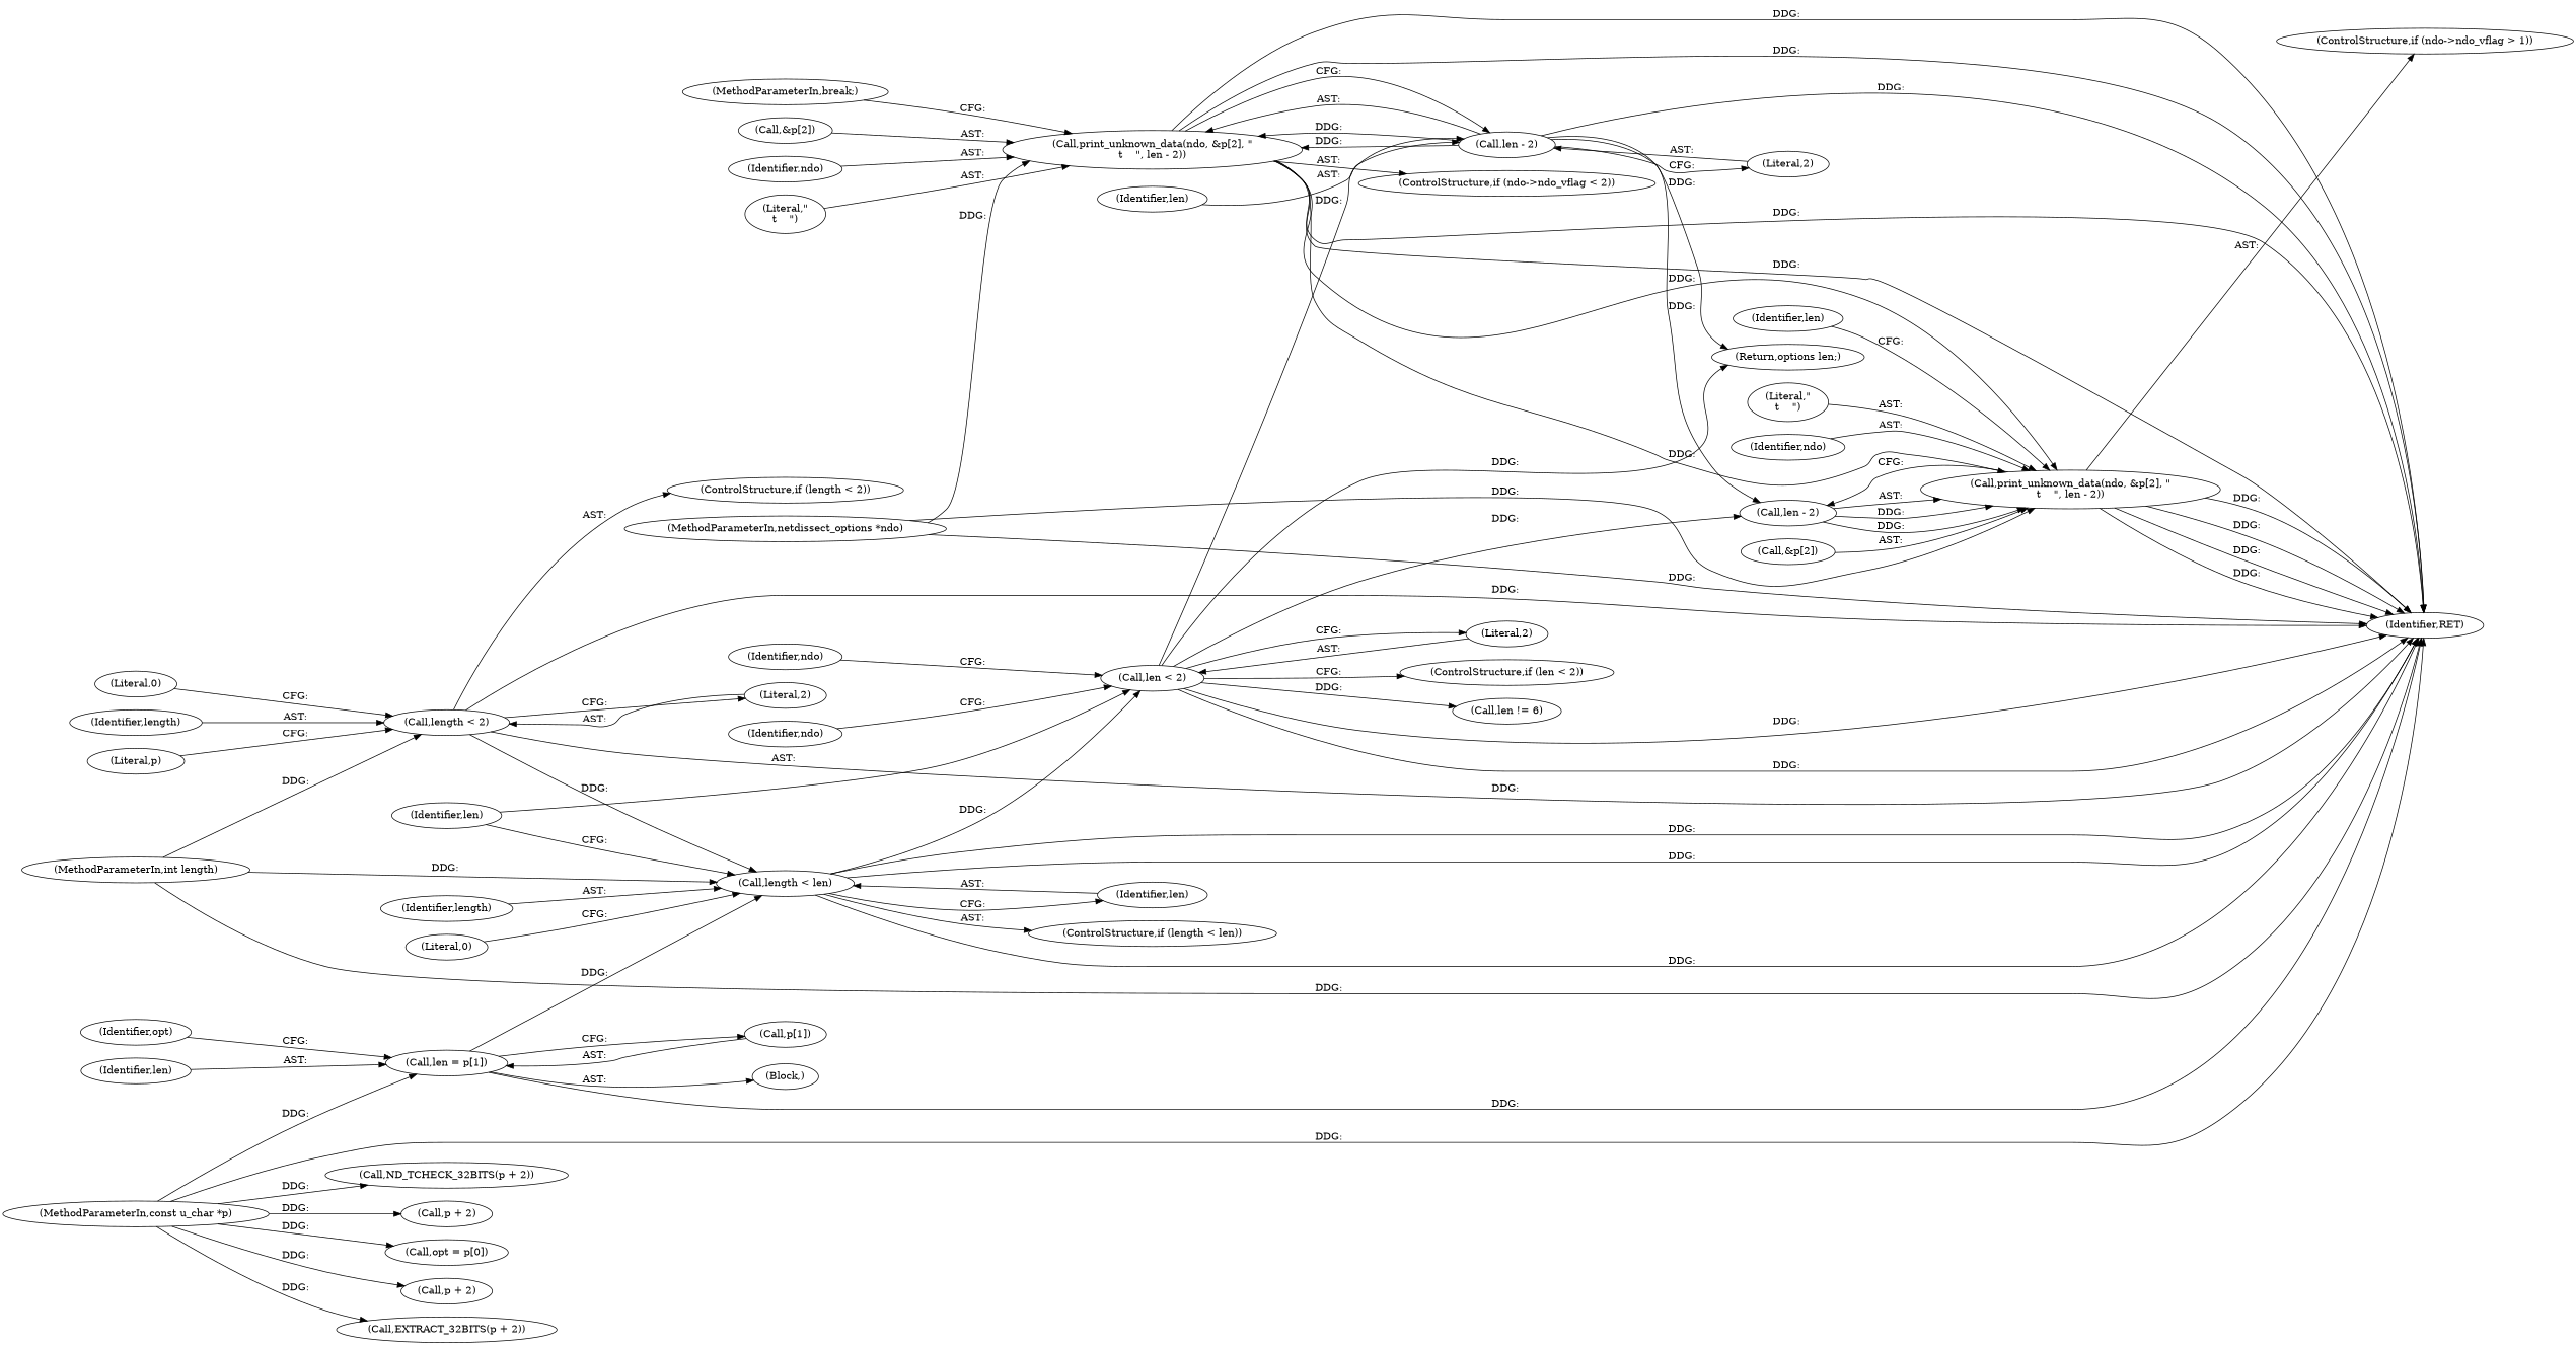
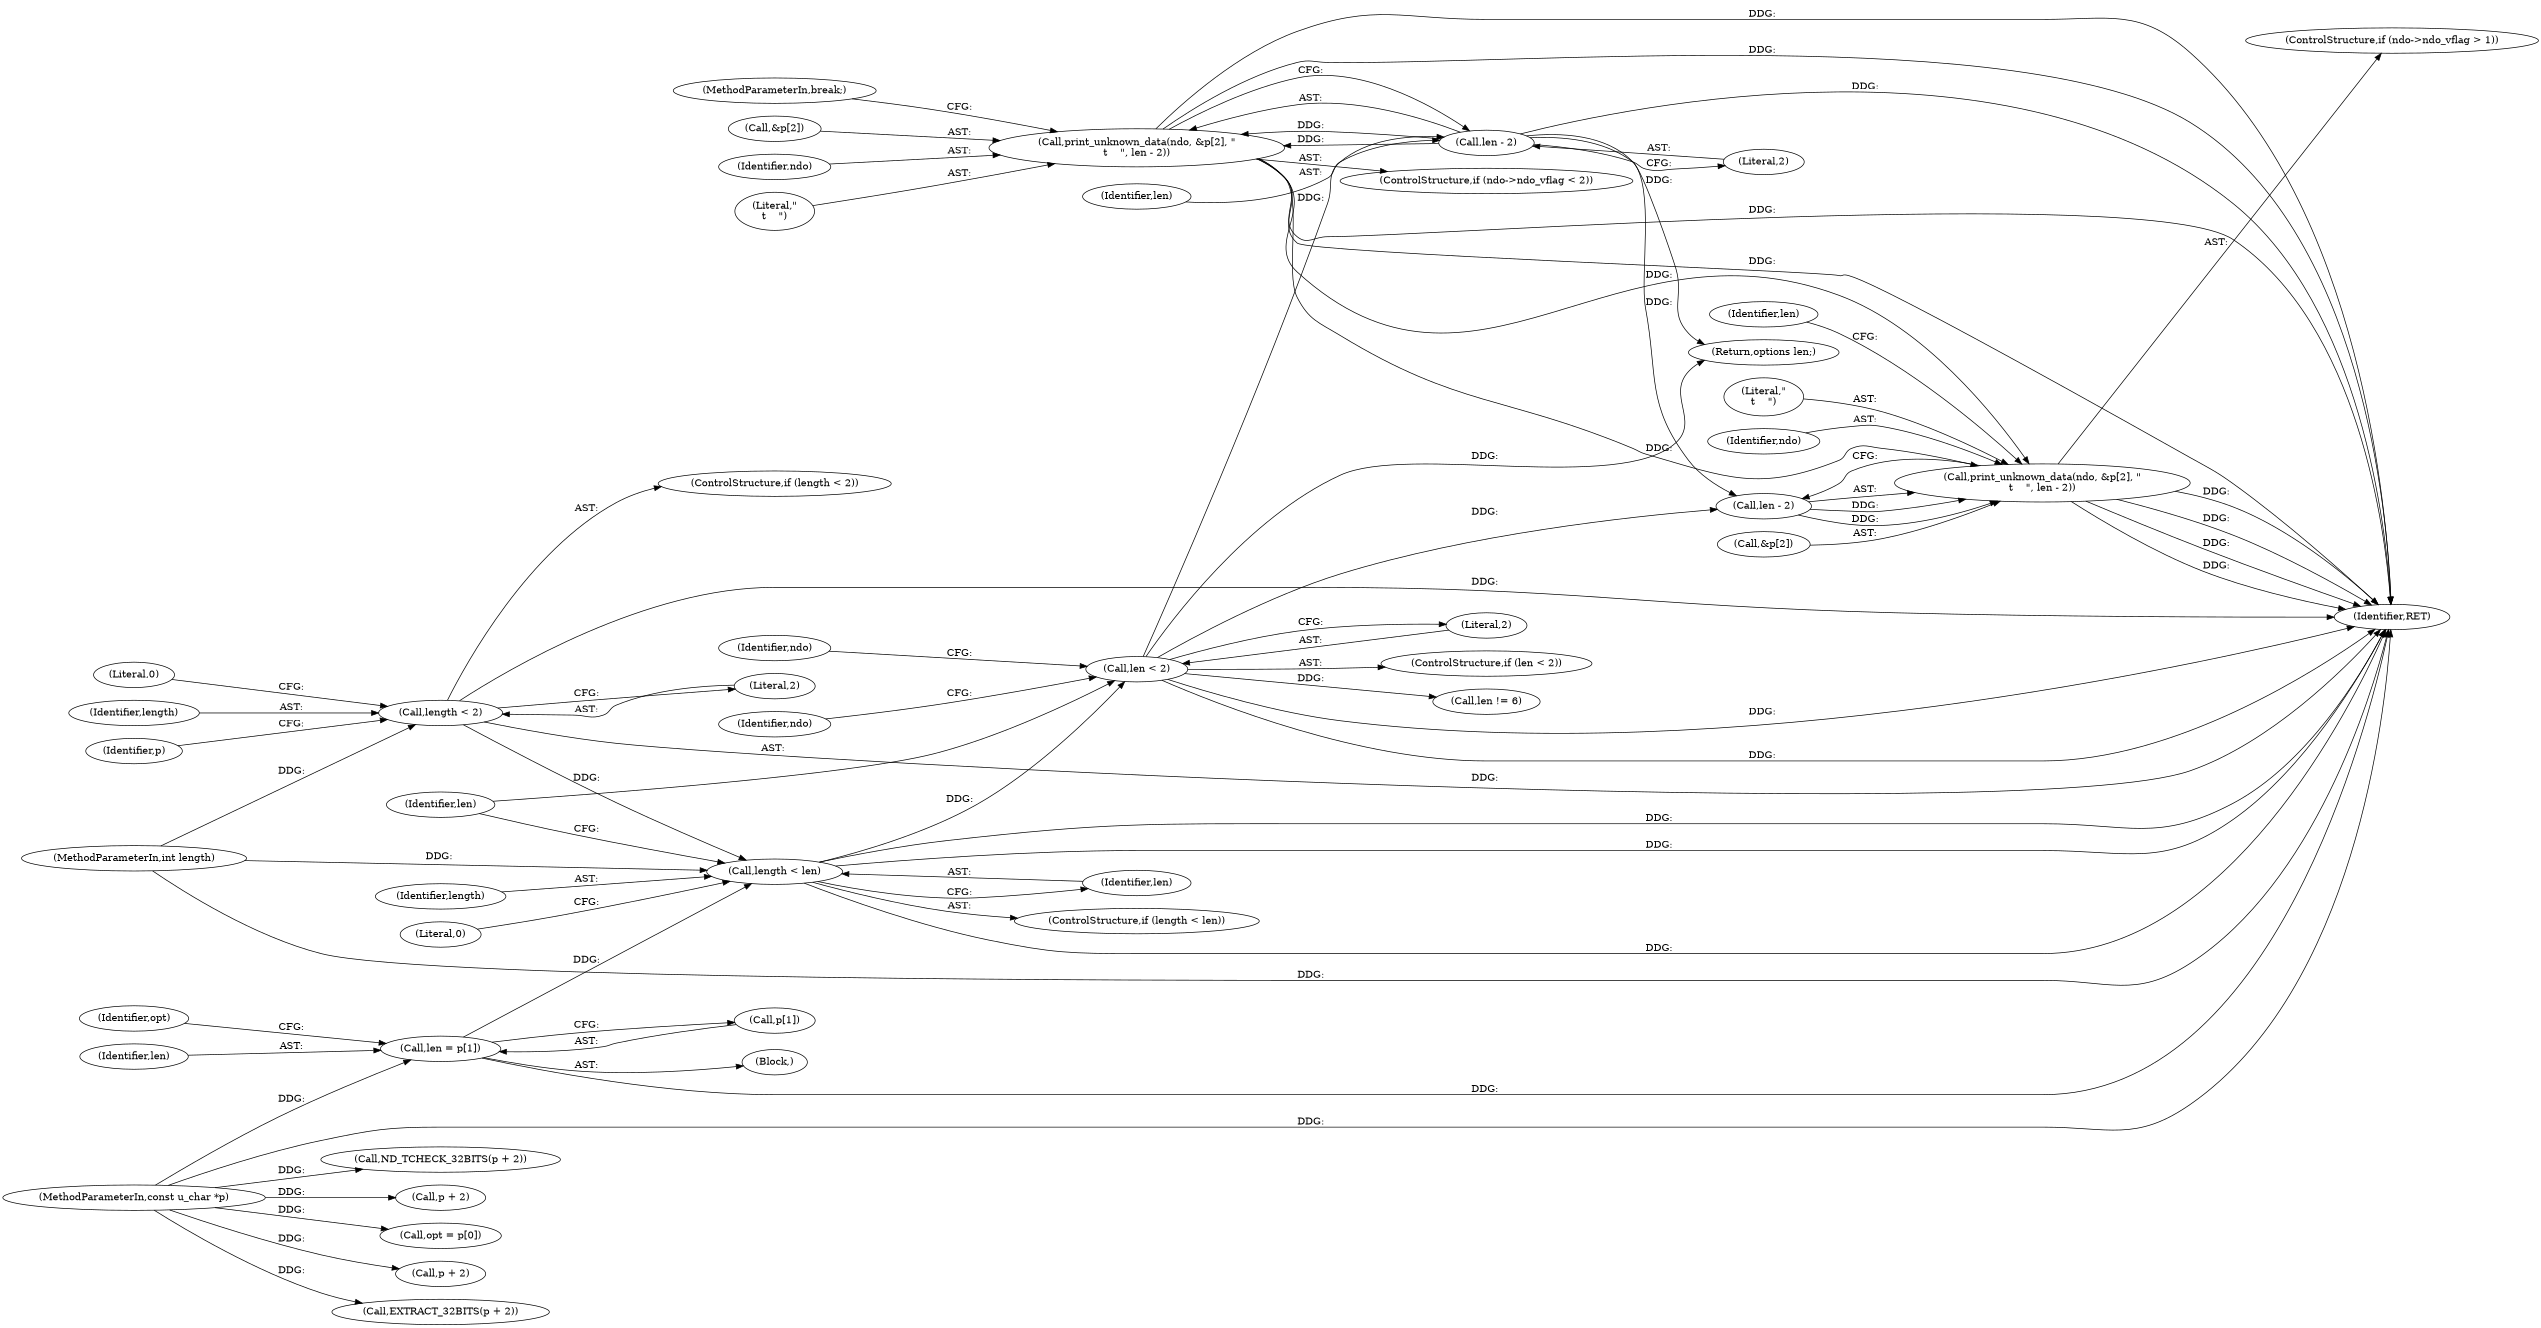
  digraph {
    fontname="DejaVu Serif"
    rankdir=LR
    node [fontname="DejaVu Serif"]
    edge [fontname="DejaVu Serif"]
    n1 [label="(Call,print_unknown_data(ndo, &p[2], \"\n\t    \", len - 2))"]
    n2 [label="(Call,len - 2)"]
    n3 [label="(Call,print_unknown_data(ndo, &p[2], \"\n\t    \", len - 2))"]
    n4 [label="(Identifier,RET)"]
    n5 [label="(ControlStructure,if (ndo->ndo_vflag < 2))"]
    n6 [label="(Literal,2)"]
    n7 [label="(Return,options len;)"]
    n8 [label="(Call,len - 2)"]
    n9 [label="(ControlStructure,if (ndo->ndo_vflag > 1))"]
-   n10 [label="(MethodParameterIn,netdissect_options *ndo)"]
    n11 [label="(Call,len < 2)"]
    n12 [label="(Literal,2)"]
    n13 [label="(ControlStructure,if (len < 2))"]
    n14 [label="(Call,len != 6)"]
    n15 [label="(Call,length < len)"]
    n16 [label="(ControlStructure,if (length < len))"]
    n17 [label="(Identifier,len)"]
    n18 [label="(Call,length < 2)"]
    n19 [label="(ControlStructure,if (length < 2))"]
    n20 [label="(Literal,2)"]
    n21 [label="(MethodParameterIn,int length)"]
    n22 [label="(Call,len = p[1])"]
    n23 [label="(Block,)"]
    n24 [label="(Call,p[1])"]
    n25 [label="(MethodParameterIn,const u_char *p)"]
    n26 [label="(Call,p + 2)"]
    n27 [label="(Call,opt = p[0])"]
    n28 [label="(Call,p + 2)"]
    n29 [label="(Call,EXTRACT_32BITS(p + 2))"]
    n30 [label="(Call,ND_TCHECK_32BITS(p + 2))"]
    n31 [label="(Call,&p[2])"]
    n32 [label="(Identifier,ndo)"]
    n33 [label="(Identifier,length)"]
-   n34 [label="(Literal,p)"]
+   n34 [label="(Identifier,p)"]
    n35 [label="(Identifier,opt)"]
    n36 [label="(Call,&p[2])"]
    n37 [label="(Identifier,ndo)"]
    n38 [label="(Literal,0)"]
    n39 [label="(Identifier,len)"]
    n40 [label="(Identifier,len)"]
    n41 [label="(Identifier,len)"]
    n42 [label="(Identifier,ndo)"]
    n43 [label="(Identifier,len)"]
    n44 [label="(Identifier,length)"]
    n45 [label="(Literal,\"\n\t    \")"]
    n46 [label="(Identifier,ndo)"]
    n47 [label="(Literal,\"\n\t    \")"]
    n48 [label="(MethodParameterIn,break;)"]
    n49 [label="(Literal,0)"]
    n1 -> n2 [label="CFG: "]
    n1 -> n3 [label="DDG: "]
    n1 -> n3 [label="DDG: "]
    n1 -> n4 [label="DDG: "]
    n1 -> n4 [label="DDG: "]
    n1 -> n4 [label="DDG: "]
    n1 -> n4 [label="DDG: "]
    n1 -> n5 [label="AST: "]
    n2 -> n1 [label="AST: "]
    n2 -> n1 [label="DDG: "]
    n2 -> n1 [label="DDG: "]
    n2 -> n4 [label="DDG: "]
    n2 -> n6 [label="CFG: "]
    n2 -> n7 [label="DDG: "]
    n2 -> n8 [label="DDG: "]
    n3 -> n4 [label="DDG: "]
    n3 -> n4 [label="DDG: "]
    n3 -> n4 [label="DDG: "]
    n3 -> n4 [label="DDG: "]
    n3 -> n8 [label="CFG: "]
    n3 -> n9 [label="AST: "]
    n6 -> n2 [label="AST: "]
    n8 -> n3 [label="AST: "]
    n8 -> n3 [label="DDG: "]
    n8 -> n3 [label="DDG: "]
-   n10 -> n1 [label="DDG: "]
-   n10 -> n3 [label="DDG: "]
-   n10 -> n4 [label="DDG: "]
    n11 -> n2 [label="DDG: "]
    n11 -> n4 [label="DDG: "]
    n11 -> n4 [label="DDG: "]
    n11 -> n7 [label="DDG: "]
    n11 -> n8 [label="DDG: "]
    n11 -> n12 [label="CFG: "]
-   n11 -> n13 [label="CFG: "]
+   n11 -> n13 [label="AST: "]
    n11 -> n14 [label="DDG: "]
    n12 -> n11 [label="AST: "]
    n15 -> n4 [label="DDG: "]
    n15 -> n4 [label="DDG: "]
    n15 -> n4 [label="DDG: "]
    n15 -> n11 [label="DDG: "]
    n15 -> n16 [label="AST: "]
    n15 -> n17 [label="CFG: "]
    n17 -> n15 [label="AST: "]
    n18 -> n4 [label="DDG: "]
    n18 -> n4 [label="DDG: "]
    n18 -> n15 [label="DDG: "]
    n18 -> n19 [label="AST: "]
    n18 -> n20 [label="CFG: "]
    n20 -> n18 [label="AST: "]
    n21 -> n4 [label="DDG: "]
    n21 -> n15 [label="DDG: "]
    n21 -> n18 [label="DDG: "]
    n22 -> n4 [label="DDG: "]
    n22 -> n15 [label="DDG: "]
    n22 -> n23 [label="AST: "]
    n22 -> n24 [label="CFG: "]
    n24 -> n22 [label="AST: "]
    n25 -> n4 [label="DDG: "]
    n25 -> n22 [label="DDG: "]
    n25 -> n26 [label="DDG: "]
    n25 -> n27 [label="DDG: "]
    n25 -> n28 [label="DDG: "]
    n25 -> n29 [label="DDG: "]
    n25 -> n30 [label="DDG: "]
    n31 -> n1 [label="AST: "]
    n32 -> n11 [label="CFG: "]
    n33 -> n18 [label="AST: "]
    n34 -> n18 [label="CFG: "]
    n35 -> n22 [label="CFG: "]
    n36 -> n3 [label="AST: "]
    n37 -> n11 [label="CFG: "]
    n38 -> n18 [label="CFG: "]
    n39 -> n3 [label="CFG: "]
    n40 -> n22 [label="AST: "]
    n41 -> n2 [label="AST: "]
    n42 -> n1 [label="AST: "]
    n43 -> n11 [label="AST: "]
    n43 -> n15 [label="CFG: "]
    n44 -> n15 [label="AST: "]
    n45 -> n3 [label="AST: "]
    n46 -> n3 [label="AST: "]
    n47 -> n1 [label="AST: "]
    n48 -> n1 [label="CFG: "]
    n49 -> n15 [label="CFG: "]
  }
